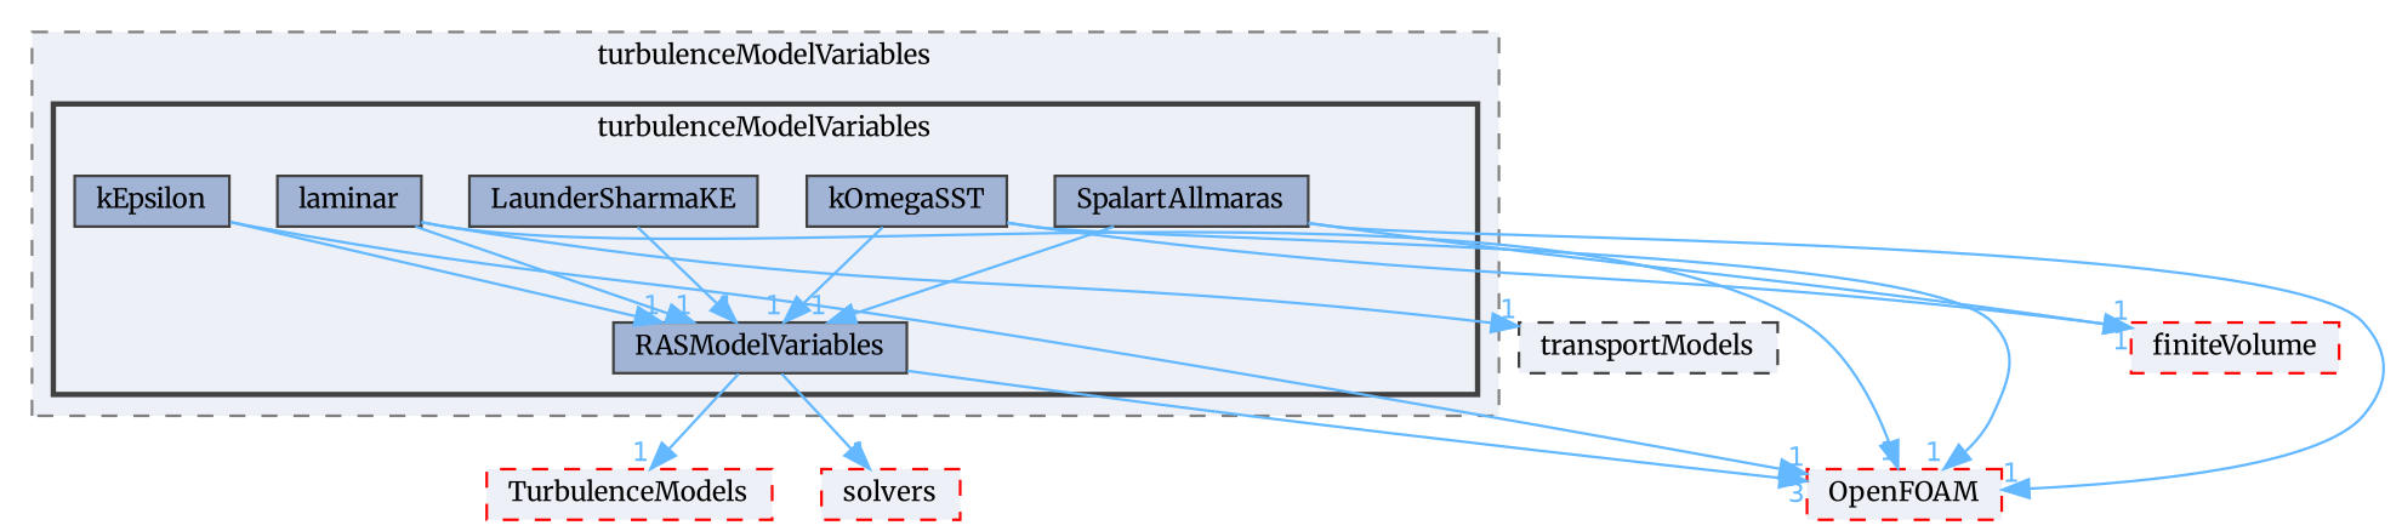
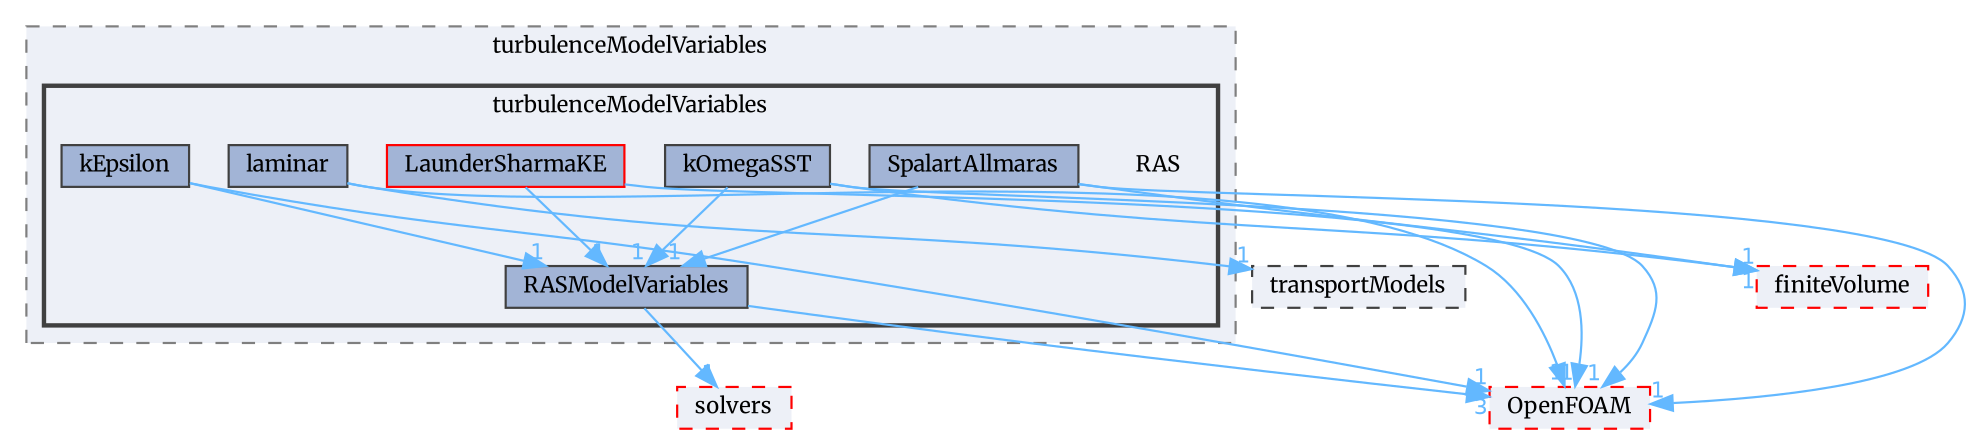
  digraph {
    compound=true
    fontname=Merriweather
    node [fontname=Merriweather fontsize=10 shape=box color=grey25 fillcolor="#a2b4d6" style=filled]
    edge [color=steelblue1 fontcolor=steelblue1 fontname=Merriweather fontsize=10 headlabel=1 labeldistance=1.5 labelfontname=Helvetica labelfontsize=10]
+   n1 [height=0.2 label=RAS shape=plaintext width=0.4 color="" fillcolor="" style=""]
    n2 [height=0.2 label=kEpsilon width=0.4]
    n3 [height=0.2 label=kOmegaSST width=0.4]
    n4 [height=0.2 label=laminar width=0.4]
-   n5 [height=0.2 label=LaunderSharmaKE width=0.4]
+   n5 [color=red height=0.2 label=LaunderSharmaKE width=0.4]
    n6 [height=0.2 label=RASModelVariables width=0.4]
    n7 [height=0.2 label=SpalartAllmaras width=0.4]
    n8 [color=red fillcolor="#edf0f7" height=0.2 label=OpenFOAM style="filled,dashed" width=0.4]
    n9 [color=red fillcolor="#edf0f7" height=0.2 label=finiteVolume style="filled,dashed" width=0.4]
    n10 [fillcolor="#edf0f7" height=0.2 label=transportModels style="filled,dashed" width=0.4]
    n11 [color=red fillcolor="#edf0f7" height=0.2 label=solvers style="filled,dashed" width=0.4]
-   n12 [color=red fillcolor="#edf0f7" height=0.2 label=TurbulenceModels style="filled,dashed" width=0.4]
    subgraph cluster_1 {
      bgcolor="#edf0f7"
      fontsize=10
      label=turbulenceModelVariables
      pencolor=grey50
      style="filled,dashed"
      subgraph cluster_2 {
        bgcolor="#edf0f7"
        fontsize=10
        label=turbulenceModelVariables
        pencolor=grey25
        style="filled,bold"
+       n1
        n2
        n3
        n4
        n5
        n6
        n7
      }
    }
    n2 -> n6
    n2 -> n8
    n3 -> n6
    n3 -> n8
    n3 -> n9
-   n4 -> n6
    n4 -> n8
    n4 -> n10
    n5 -> n6
+   n5 -> n8
    n6 -> n8 [headlabel=3]
    n6 -> n11
-   n6 -> n12
    n7 -> n6
    n7 -> n8
    n7 -> n9
  }
